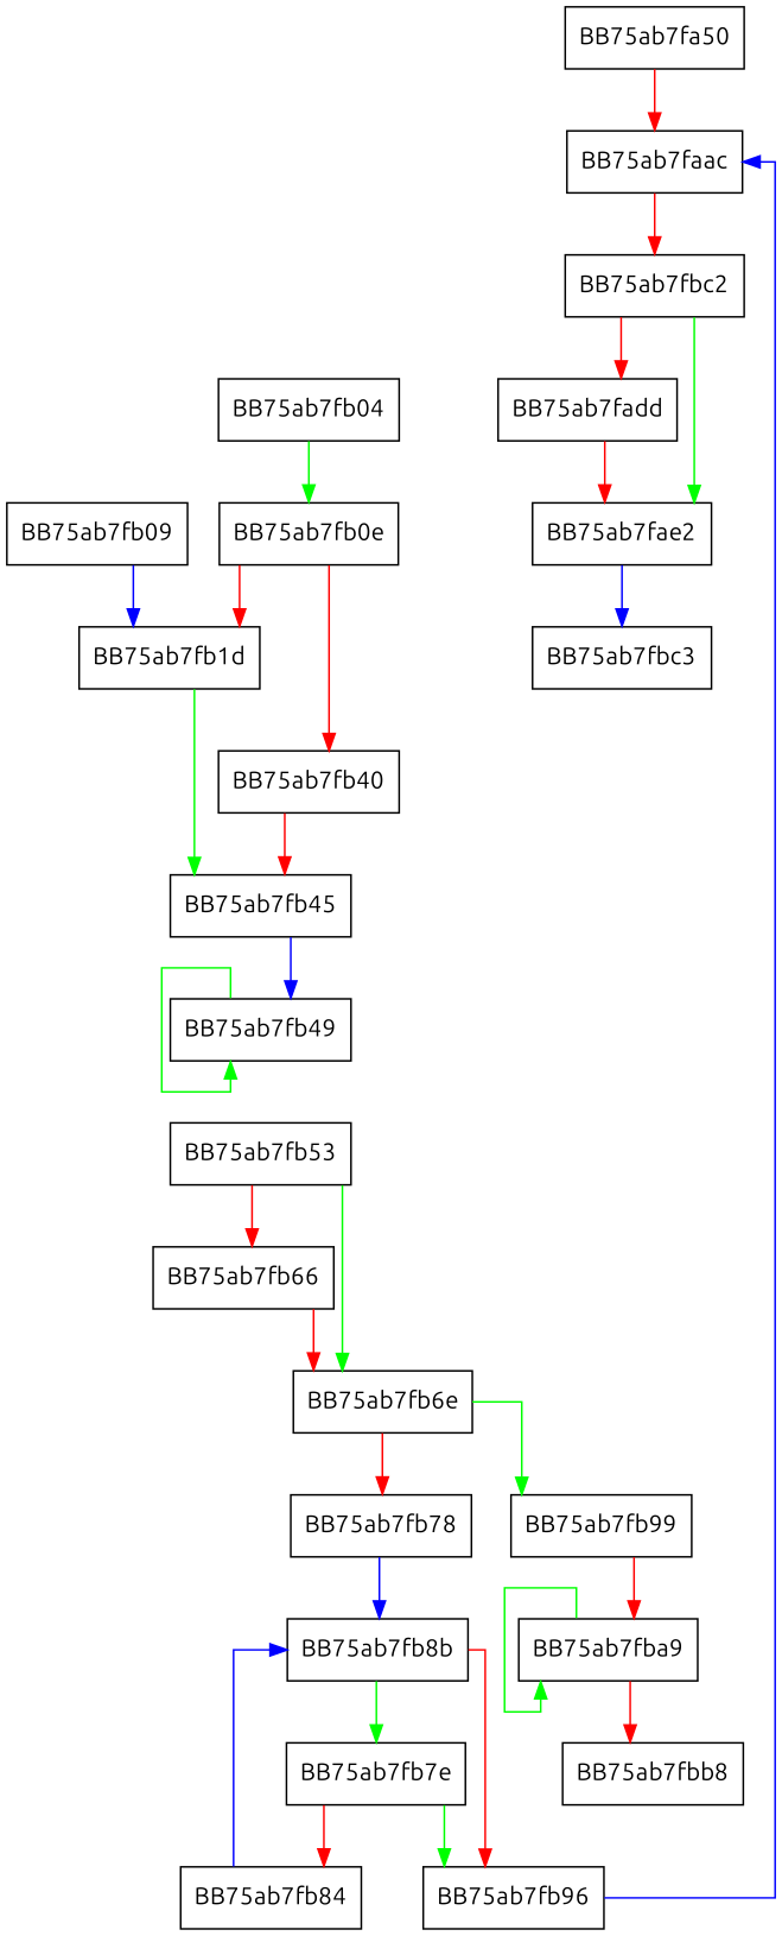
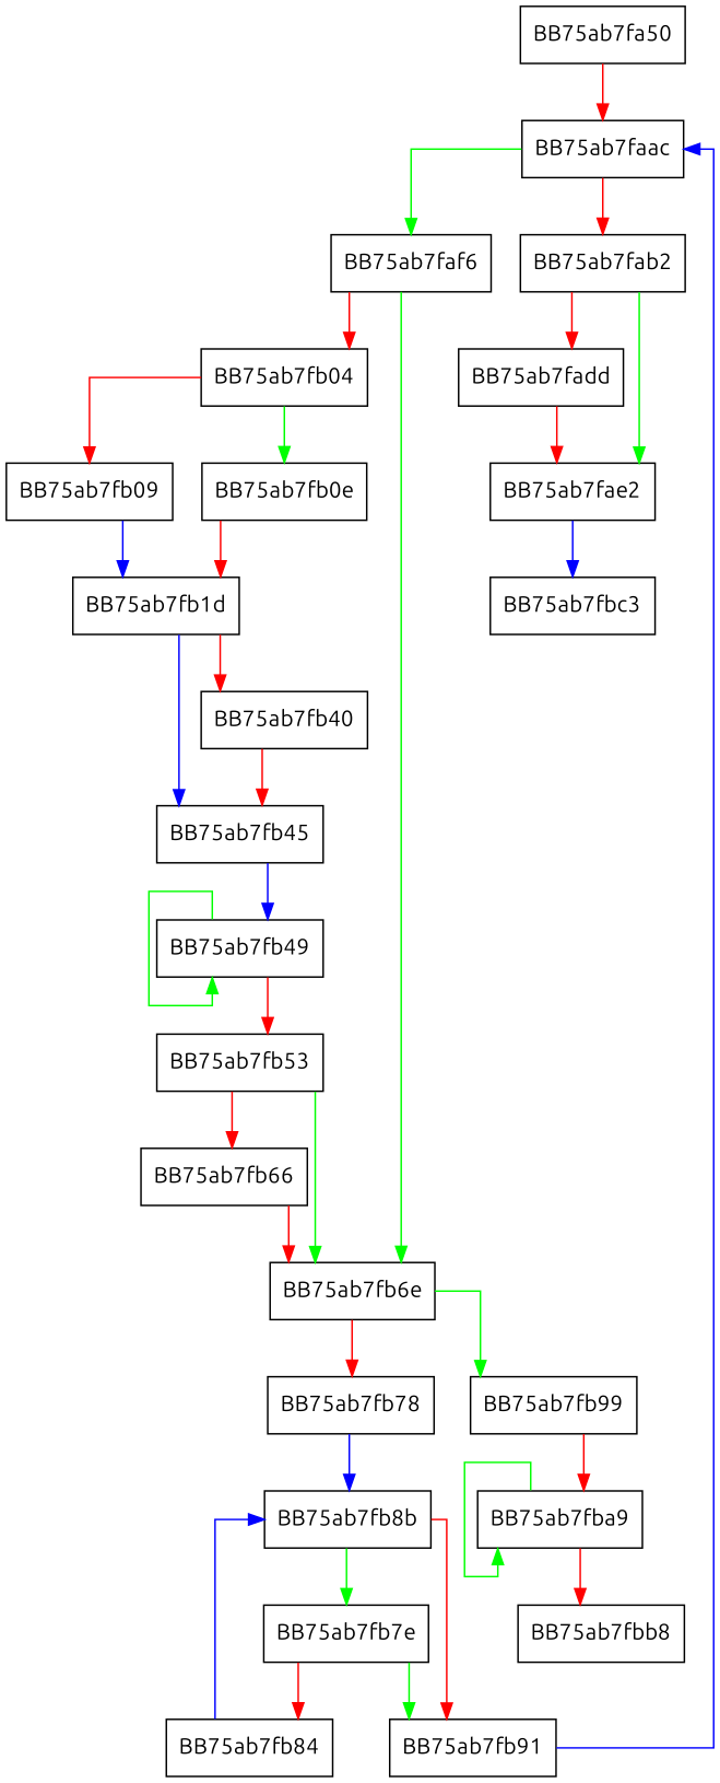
  digraph {
    fontname=Ubuntu
    splines=ortho
    node [fontname=Ubuntu shape=box]
    edge [color=red fontname=Ubuntu]
    BB75ab7fa50
    BB75ab7faac
-   BB75ab7fab2 [label=BB75ab7fbc2]
+   BB75ab7faf6
+   BB75ab7fab2
    BB75ab7fb6e
    BB75ab7fb04
    BB75ab7fae2
    BB75ab7fadd
    BB75ab7fb99
    BB75ab7fb78
    BB75ab7fb0e
    BB75ab7fb09
    BB75ab7fbc3
    BB75ab7fba9
    BB75ab7fb8b
    BB75ab7fb1d
    BB75ab7fb45
    BB75ab7fb40
    BB75ab7fb49
    BB75ab7fb53
    BB75ab7fb66
    BB75ab7fbb8
    BB75ab7fb7e
-   BB75ab7fb91 [label=BB75ab7fb96]
+   BB75ab7fb91
    BB75ab7fb84
    BB75ab7fa50 -> BB75ab7faac
+   BB75ab7faac -> BB75ab7faf6 [color=green]
    BB75ab7faac -> BB75ab7fab2
+   BB75ab7faf6 -> BB75ab7fb6e [color=green]
+   BB75ab7faf6 -> BB75ab7fb04
    BB75ab7fab2 -> BB75ab7fae2 [color=green]
    BB75ab7fab2 -> BB75ab7fadd
    BB75ab7fb6e -> BB75ab7fb99 [color=green]
    BB75ab7fb6e -> BB75ab7fb78
    BB75ab7fb04 -> BB75ab7fb0e [color=green]
+   BB75ab7fb04 -> BB75ab7fb09
    BB75ab7fae2 -> BB75ab7fbc3 [color=blue]
    BB75ab7fadd -> BB75ab7fae2
    BB75ab7fb99 -> BB75ab7fba9
    BB75ab7fb78 -> BB75ab7fb8b [color=blue]
    BB75ab7fb0e -> BB75ab7fb1d
    BB75ab7fb09 -> BB75ab7fb1d [color=blue]
    BB75ab7fba9 -> BB75ab7fba9 [color=green]
    BB75ab7fba9 -> BB75ab7fbb8
    BB75ab7fb8b -> BB75ab7fb7e [color=green]
    BB75ab7fb8b -> BB75ab7fb91
-   BB75ab7fb1d -> BB75ab7fb45 [color=green]
-   BB75ab7fb0e -> BB75ab7fb40
+   BB75ab7fb1d -> BB75ab7fb45 [color=blue]
+   BB75ab7fb1d -> BB75ab7fb40
    BB75ab7fb45 -> BB75ab7fb49 [color=blue]
    BB75ab7fb40 -> BB75ab7fb45
    BB75ab7fb49 -> BB75ab7fb49 [color=green]
+   BB75ab7fb49 -> BB75ab7fb53
    BB75ab7fb53 -> BB75ab7fb6e [color=green]
    BB75ab7fb53 -> BB75ab7fb66
    BB75ab7fb66 -> BB75ab7fb6e
    BB75ab7fb7e -> BB75ab7fb91 [color=green]
    BB75ab7fb7e -> BB75ab7fb84
    BB75ab7fb91 -> BB75ab7faac [color=blue]
    BB75ab7fb84 -> BB75ab7fb8b [color=blue]
  }
